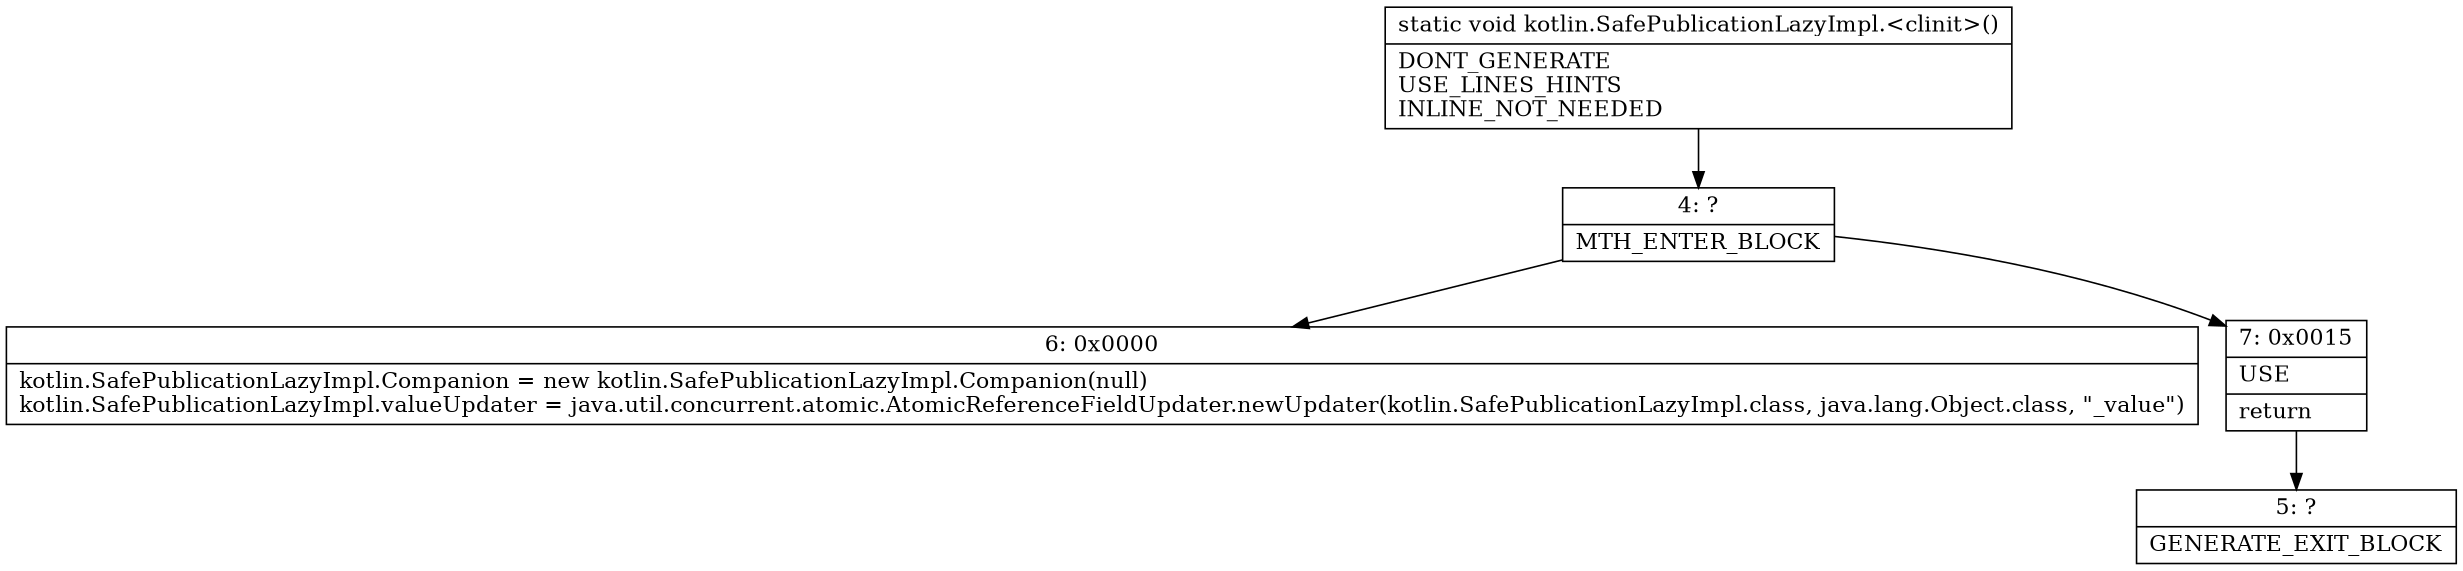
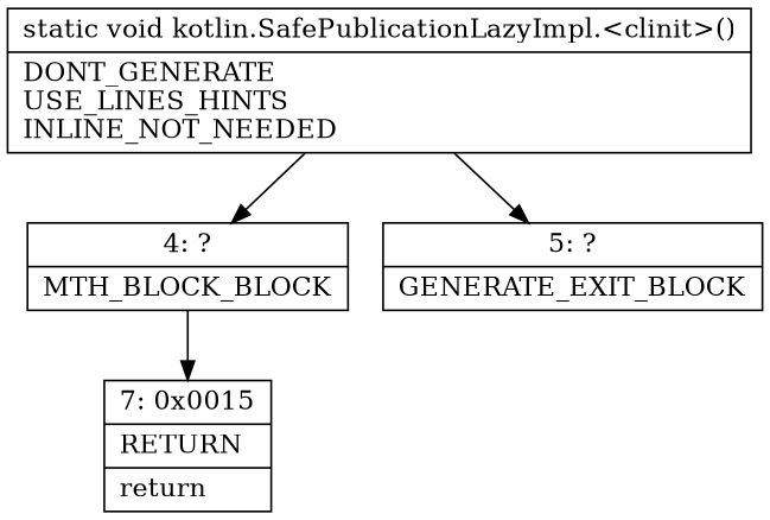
  digraph {
    node [shape=record]
-   n1 [label="{4\:\ ?|MTH_ENTER_BLOCK\l}"]
-   n2 [label="{6\:\ 0x0000|kotlin.SafePublicationLazyImpl.Companion = new kotlin.SafePublicationLazyImpl.Companion(null)\lkotlin.SafePublicationLazyImpl.valueUpdater = java.util.concurrent.atomic.AtomicReferenceFieldUpdater.newUpdater(kotlin.SafePublicationLazyImpl.class, java.lang.Object.class, \"_value\")\l}"]
-   n3 [label="{7\:\ 0x0015|USE\l|return\l}"]
+   n1 [label="{4\:\ ?|MTH_BLOCK_BLOCK\l}"]
+   n3 [label="{7\:\ 0x0015|RETURN\l|return\l}"]
    n4 [label="{5\:\ ?|GENERATE_EXIT_BLOCK\l}"]
    n5 [label="{static void kotlin.SafePublicationLazyImpl.\<clinit\>()  | DONT_GENERATE\lUSE_LINES_HINTS\lINLINE_NOT_NEEDED\l}"]
-   n1 -> n2
    n1 -> n3
-   n3 -> n4
+   n5 -> n4
    n5 -> n1
  }
